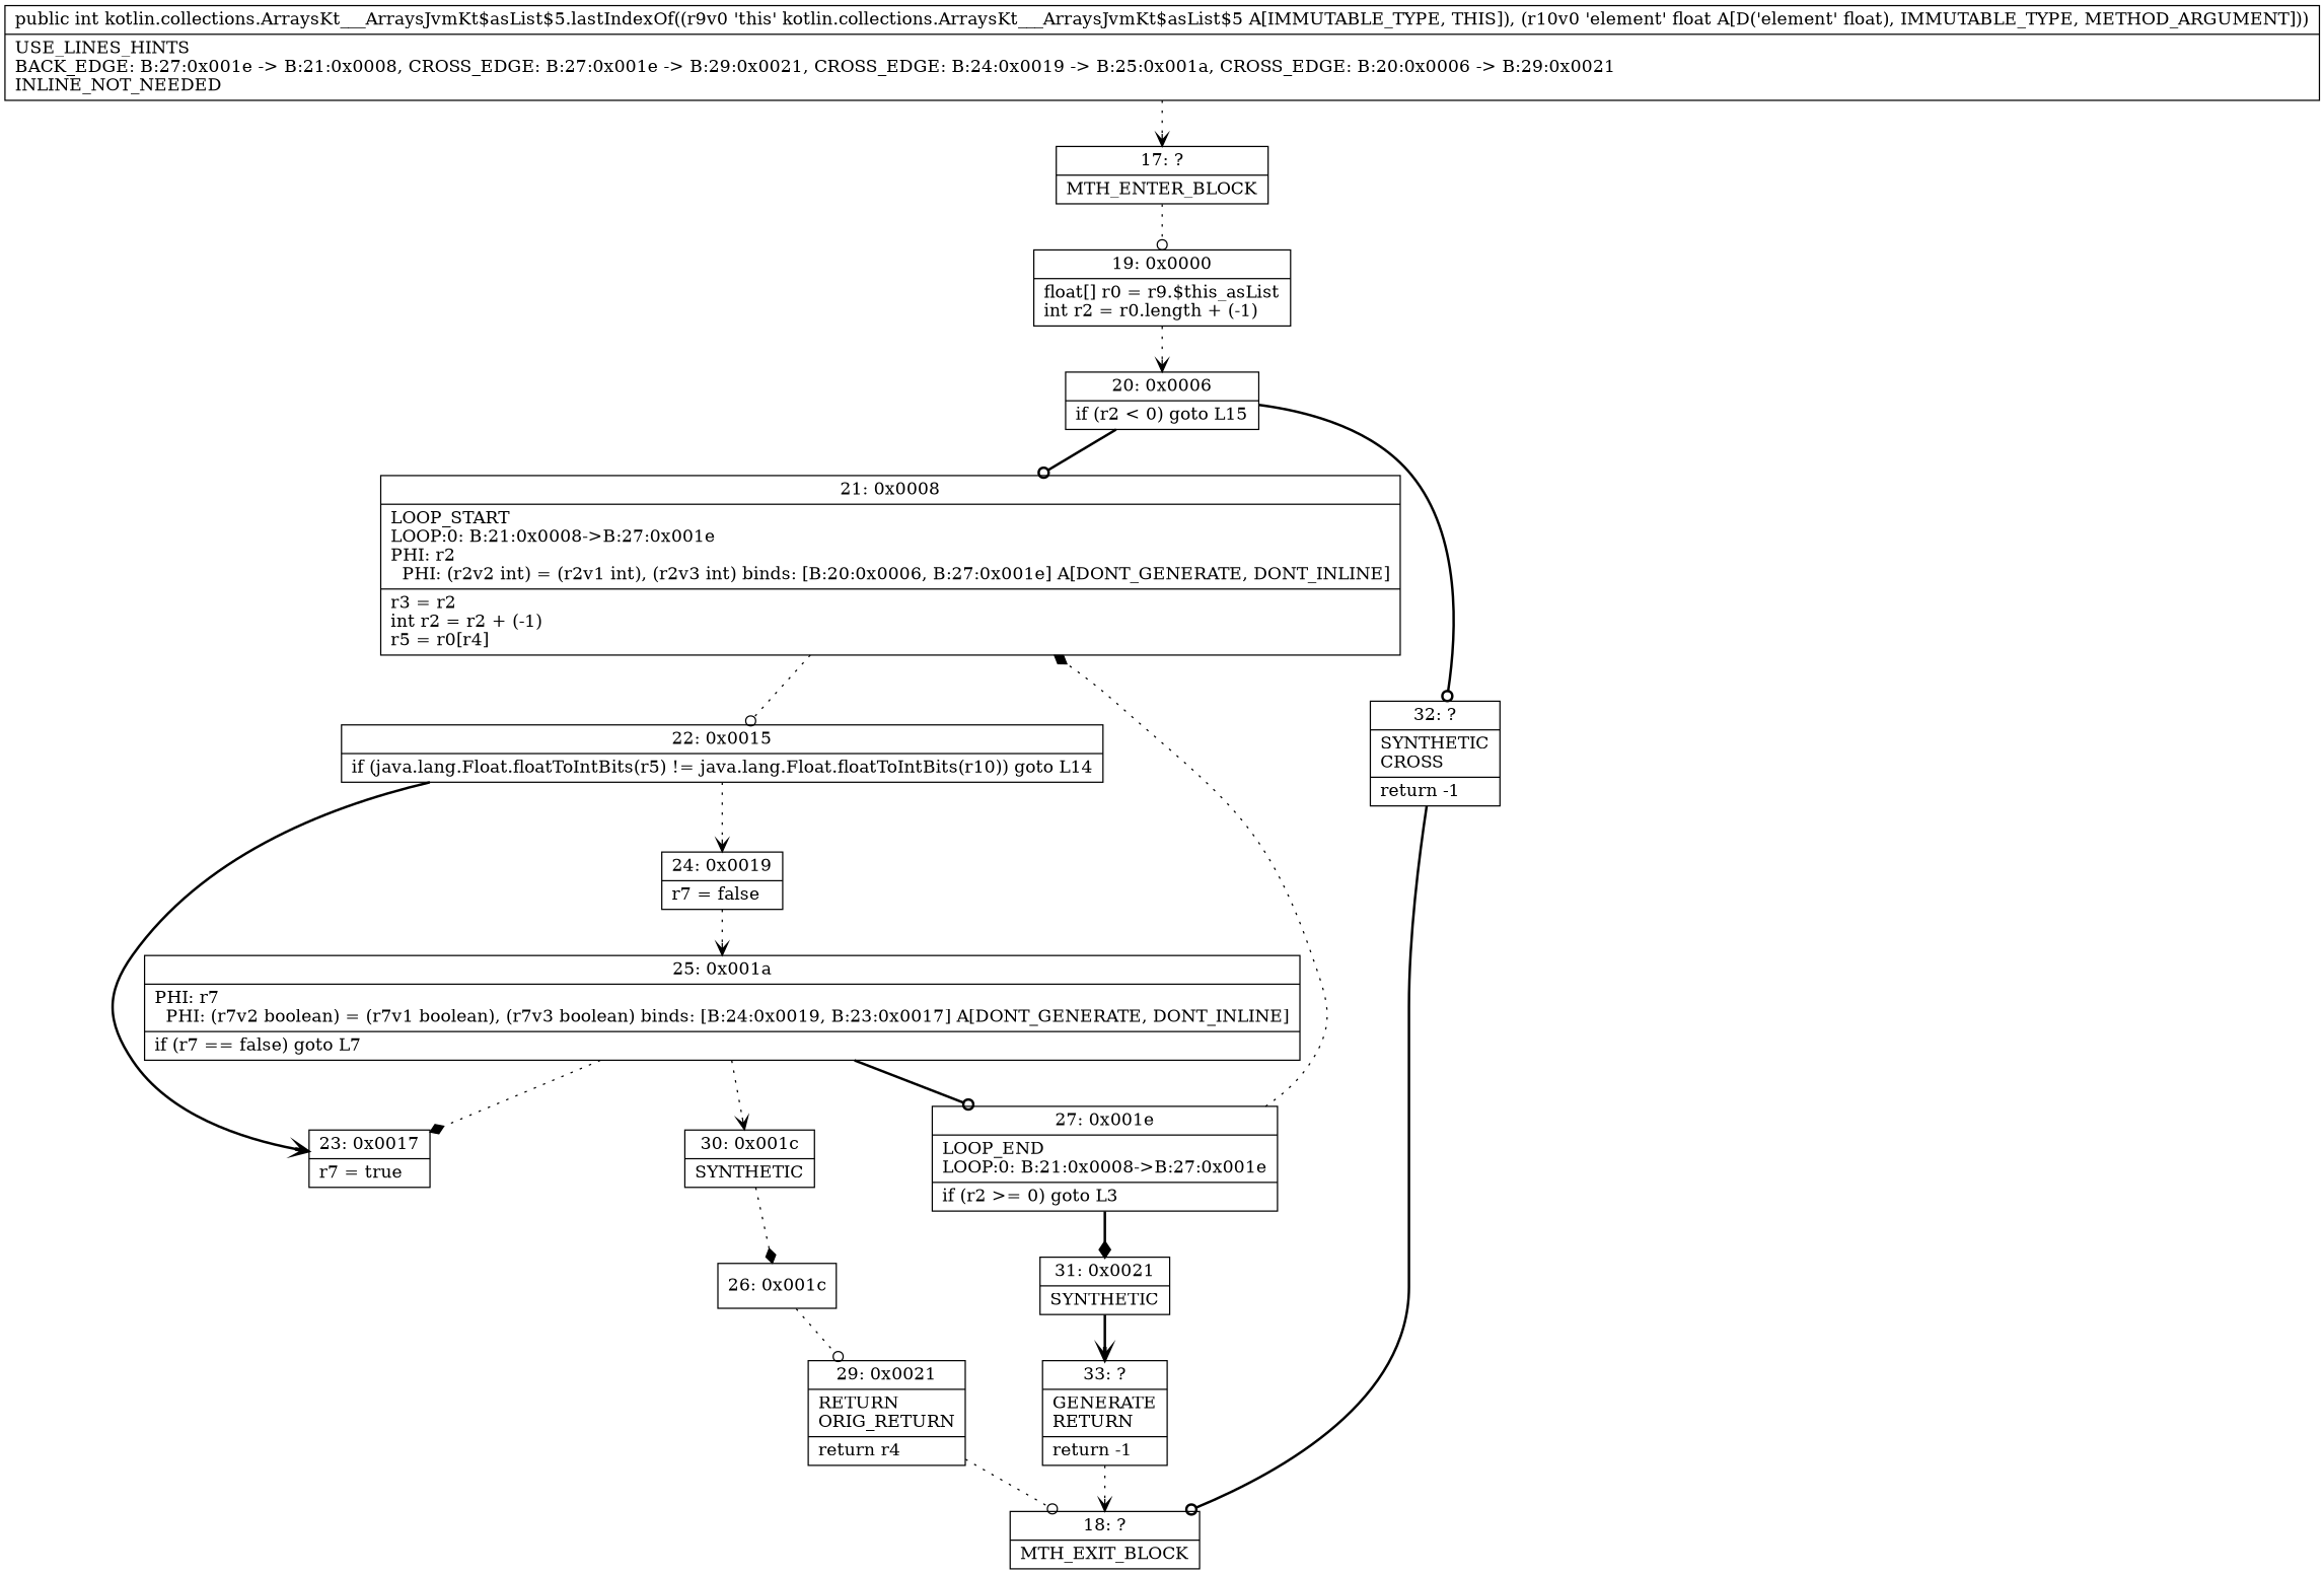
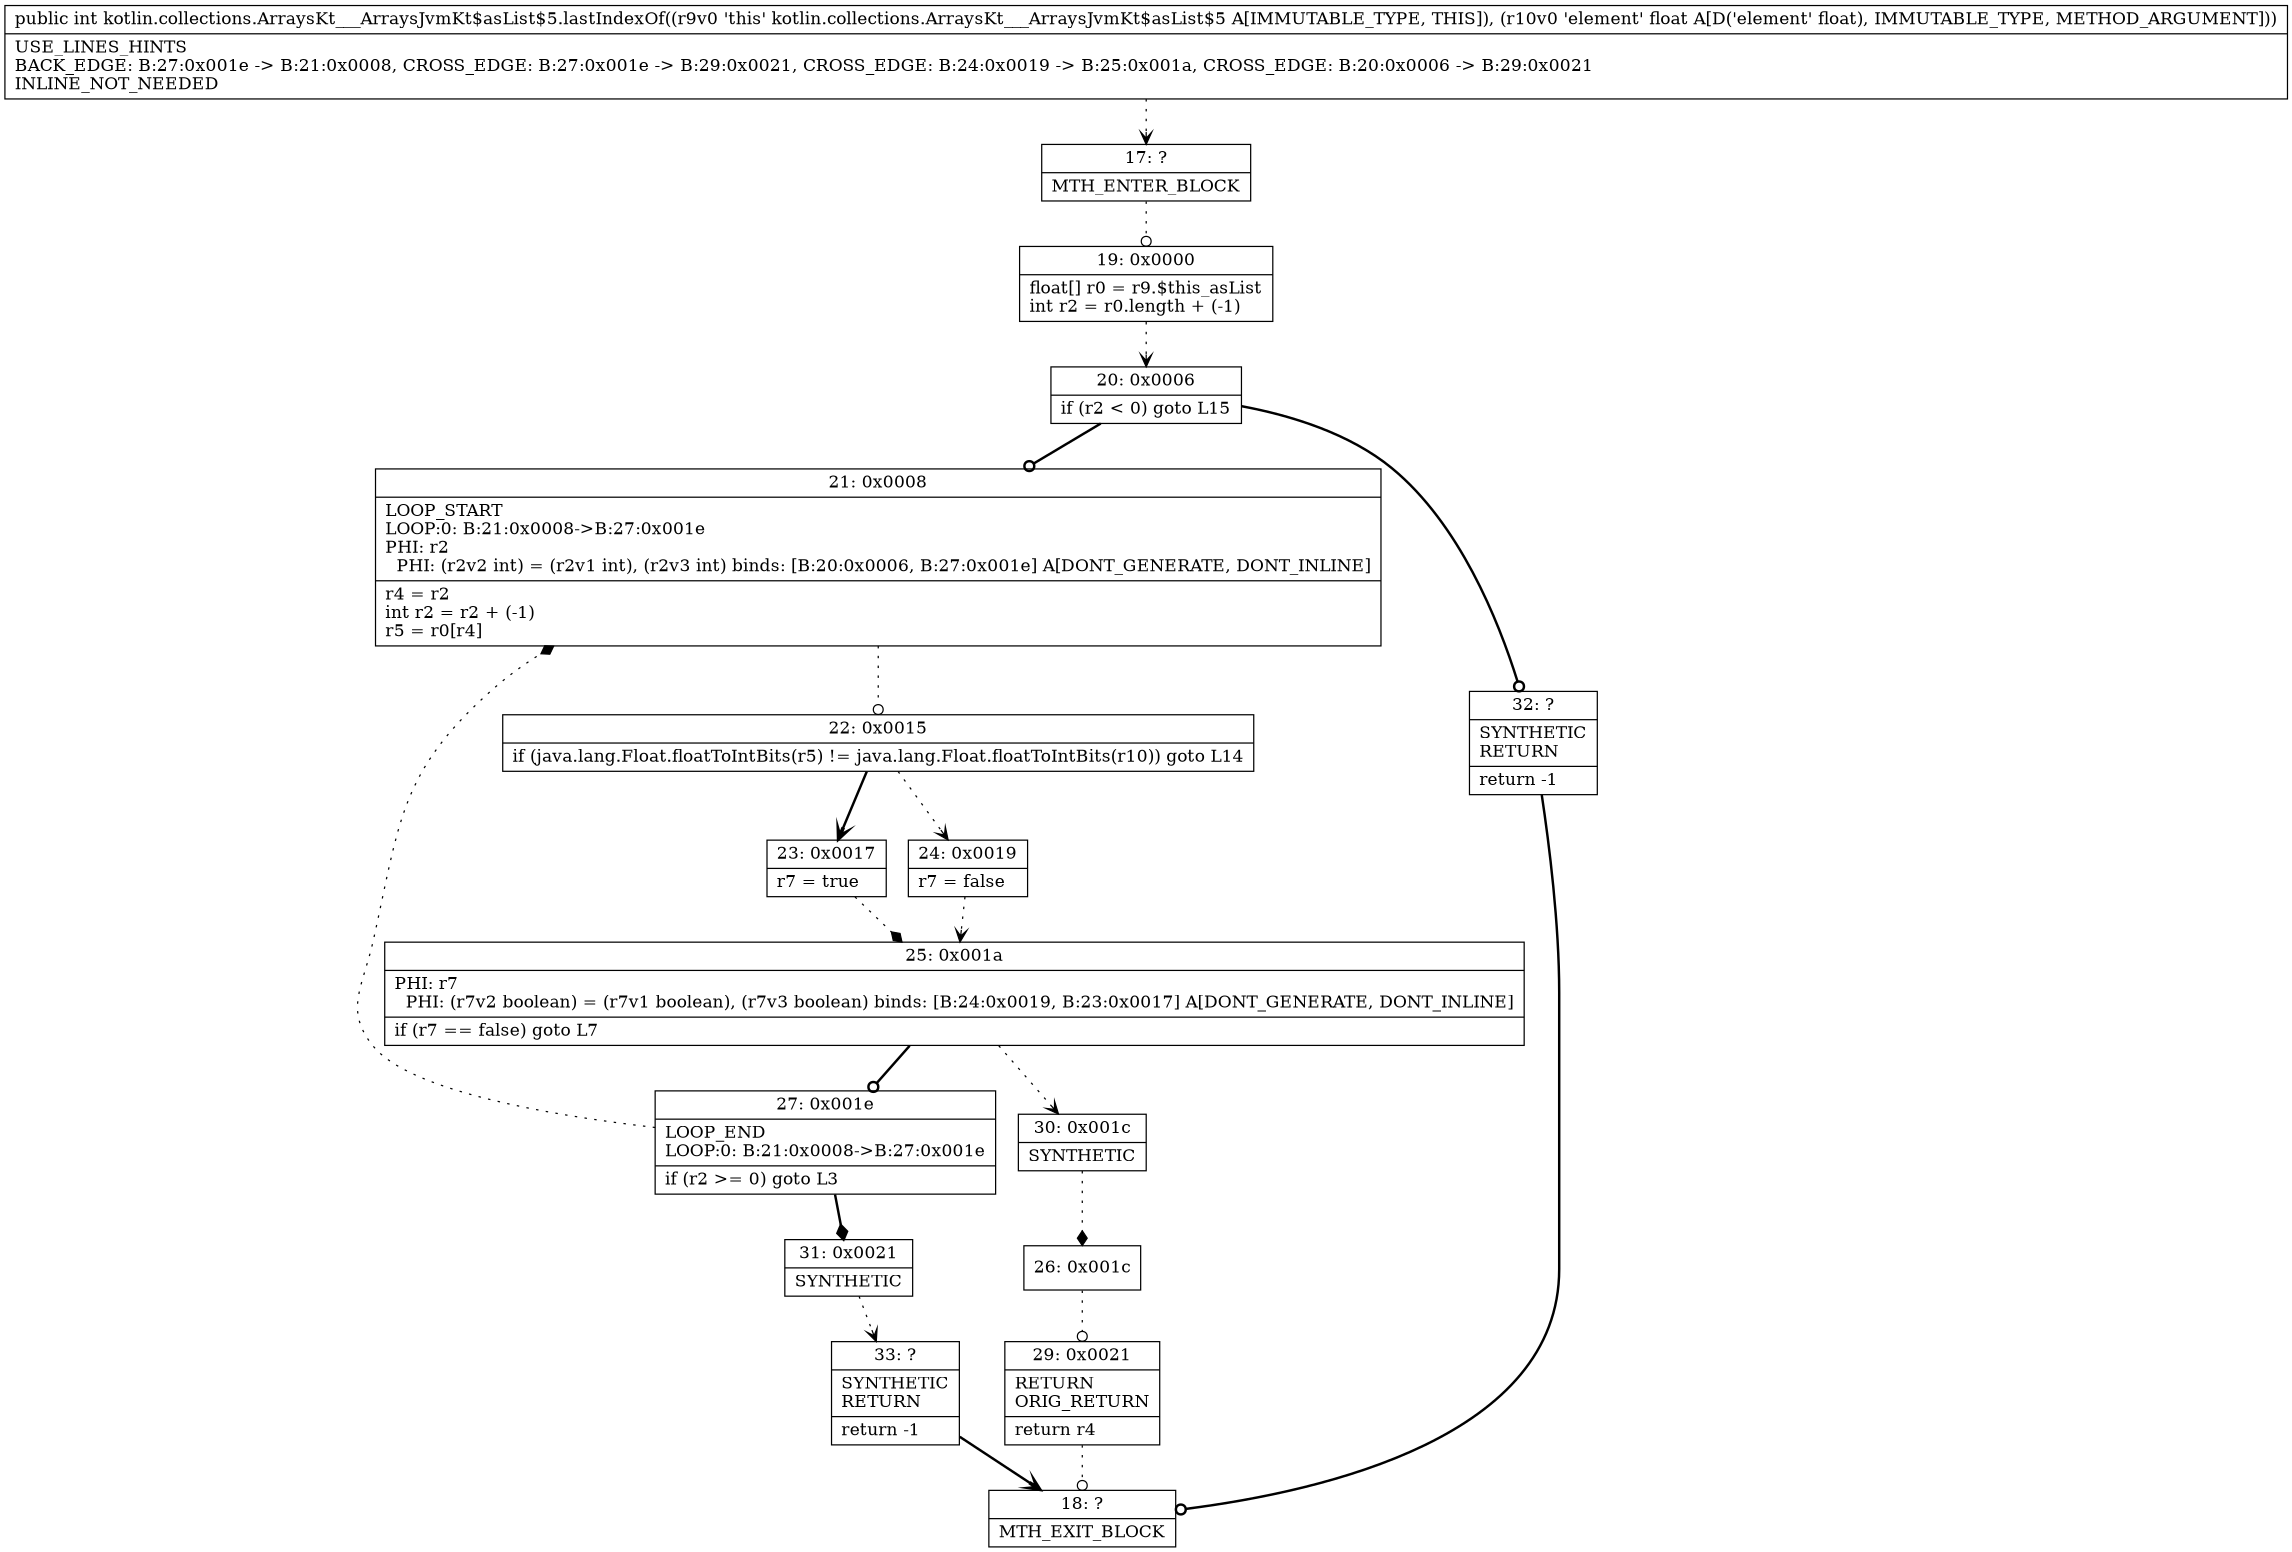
  digraph {
    node [shape=record]
    edge [arrowhead=odot style=dotted]
    n1 [label="{17\:\ ?|MTH_ENTER_BLOCK\l}"]
    n2 [label="{19\:\ 0x0000|float[] r0 = r9.$this_asList\lint r2 = r0.length + (\-1)\l}"]
    n3 [label="{20\:\ 0x0006|if (r2 \< 0) goto L15\l}"]
-   n4 [label="{21\:\ 0x0008|LOOP_START\lLOOP:0: B:21:0x0008\-\>B:27:0x001e\lPHI: r2 \l  PHI: (r2v2 int) = (r2v1 int), (r2v3 int) binds: [B:20:0x0006, B:27:0x001e] A[DONT_GENERATE, DONT_INLINE]\l|r3 = r2\lint r2 = r2 + (\-1)\lr5 = r0[r4]\l}"]
-   n5 [label="{32\:\ ?|SYNTHETIC\lCROSS\l|return \-1\l}"]
+   n4 [label="{21\:\ 0x0008|LOOP_START\lLOOP:0: B:21:0x0008\-\>B:27:0x001e\lPHI: r2 \l  PHI: (r2v2 int) = (r2v1 int), (r2v3 int) binds: [B:20:0x0006, B:27:0x001e] A[DONT_GENERATE, DONT_INLINE]\l|r4 = r2\lint r2 = r2 + (\-1)\lr5 = r0[r4]\l}"]
+   n5 [label="{32\:\ ?|SYNTHETIC\lRETURN\l|return \-1\l}"]
    n6 [label="{22\:\ 0x0015|if (java.lang.Float.floatToIntBits(r5) != java.lang.Float.floatToIntBits(r10)) goto L14\l}"]
    n7 [label="{18\:\ ?|MTH_EXIT_BLOCK\l}"]
    n8 [label="{23\:\ 0x0017|r7 = true\l}"]
    n9 [label="{24\:\ 0x0019|r7 = false\l}"]
    n10 [label="{25\:\ 0x001a|PHI: r7 \l  PHI: (r7v2 boolean) = (r7v1 boolean), (r7v3 boolean) binds: [B:24:0x0019, B:23:0x0017] A[DONT_GENERATE, DONT_INLINE]\l|if (r7 == false) goto L7\l}"]
    n11 [label="{27\:\ 0x001e|LOOP_END\lLOOP:0: B:21:0x0008\-\>B:27:0x001e\l|if (r2 \>= 0) goto L3\l}"]
    n12 [label="{30\:\ 0x001c|SYNTHETIC\l}"]
    n13 [label="{31\:\ 0x0021|SYNTHETIC\l}"]
    n14 [label="{26\:\ 0x001c}"]
-   n15 [label="{33\:\ ?|GENERATE\lRETURN\l|return \-1\l}"]
+   n15 [label="{33\:\ ?|SYNTHETIC\lRETURN\l|return \-1\l}"]
    n16 [label="{29\:\ 0x0021|RETURN\lORIG_RETURN\l|return r4\l}"]
    n17 [label="{public int kotlin.collections.ArraysKt___ArraysJvmKt$asList$5.lastIndexOf((r9v0 'this' kotlin.collections.ArraysKt___ArraysJvmKt$asList$5 A[IMMUTABLE_TYPE, THIS]), (r10v0 'element' float A[D('element' float), IMMUTABLE_TYPE, METHOD_ARGUMENT]))  | USE_LINES_HINTS\lBACK_EDGE: B:27:0x001e \-\> B:21:0x0008, CROSS_EDGE: B:27:0x001e \-\> B:29:0x0021, CROSS_EDGE: B:24:0x0019 \-\> B:25:0x001a, CROSS_EDGE: B:20:0x0006 \-\> B:29:0x0021\lINLINE_NOT_NEEDED\l}"]
    n1 -> n2
    n2 -> n3 [arrowhead=vee]
    n3 -> n4 [style=bold]
    n3 -> n5 [style=bold]
    n4 -> n6
    n5 -> n7 [style=bold]
    n6 -> n8 [arrowhead=vee style=bold]
    n6 -> n9 [arrowhead=vee]
-   n10 -> n8 [arrowhead=diamond]
+   n8 -> n10 [arrowhead=diamond]
    n9 -> n10 [arrowhead=vee]
    n10 -> n11 [style=bold]
    n10 -> n12 [arrowhead=vee]
    n11 -> n4 [arrowhead=diamond]
    n11 -> n13 [arrowhead=diamond style=bold]
    n12 -> n14 [arrowhead=diamond]
-   n13 -> n15 [arrowhead=vee style=bold]
+   n13 -> n15 [arrowhead=vee]
    n14 -> n16
-   n15 -> n7 [arrowhead=vee]
+   n15 -> n7 [arrowhead=vee style=bold]
    n16 -> n7
    n17 -> n1 [arrowhead=vee]
  }
